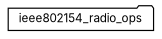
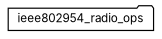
  digraph {
    rankdir=LR
    fontname=Inter
-   n1 [color=black fillcolor=white fontname=Inter fontsize=10 height=0.2 label=ieee802154_radio_ops shape=folder style=filled width=0.4]
+   n1 [color=black fillcolor=white fontname=Inter fontsize=10 height=0.2 label=ieee802954_radio_ops shape=folder style=filled width=0.4]
  }
